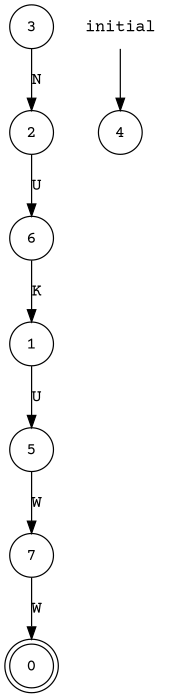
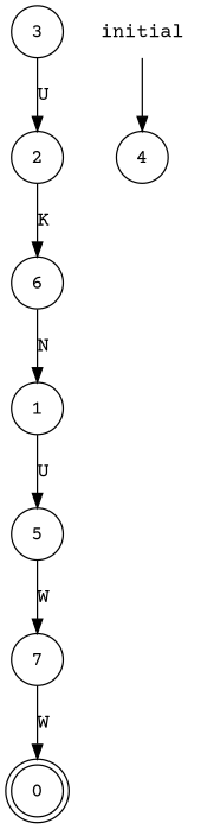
  digraph {
    fontname="Courier Prime"
    rankdir=TB
    node [fontname="Courier Prime" shape=circle]
    edge [fontname="Courier Prime"]
    0 [shape=doublecircle]
    1
    5
    7
    2
    6
    3
    initial [shape=plaintext]
    4
    1 -> 5 [label=U]
    5 -> 7 [label=W]
    7 -> 0 [label=W]
-   2 -> 6 [label=U]
-   6 -> 1 [label=K]
-   3 -> 2 [label=N]
+   2 -> 6 [label=K]
+   6 -> 1 [label=N]
+   3 -> 2 [label=U]
    initial -> 4
  }
